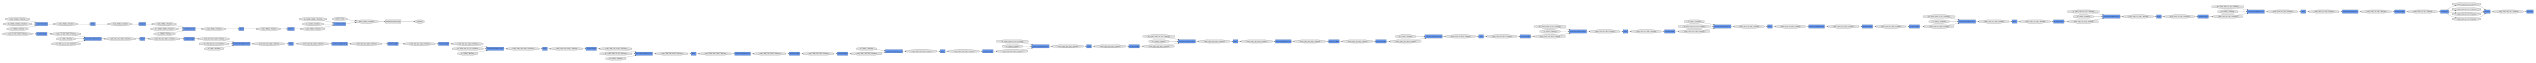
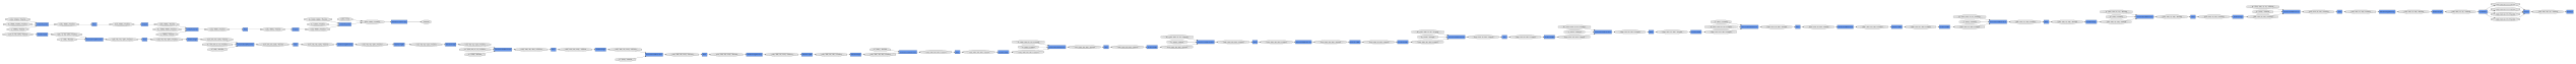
  digraph {
    fontname="Source Code Pro"
    rankdir=LR
    node [fillcolor="#E0E0E0" fontname="Source Code Pro" shape=octagon style=filled]
    edge [fontname="Source Code Pro"]
    n1 [label="(128, 128, 29, 112), float32"]
    n2 [fillcolor="#6495ED" label=ReLU shape=record]
    n3 [label="(128, 128, 29, 112), float32"]
    n4 [label="(128, 4096), float32"]
    n5 [fillcolor="#6495ED" label=LinearFunction shape=record]
    n6 [label="(128, 1000), float32"]
    n7 [label="W: (1000, 4096), float32"]
    n8 [fillcolor="#6495ED" label=Convolution2DFunction shape=record]
    n9 [label="(128, 512, 9, 28), float32"]
    n10 [fillcolor="#6495ED" label=ReLU shape=record]
    n11 [label="(128, 64, 56, 224), float32"]
    n12 [fillcolor="#6495ED" label=HaloExchangePooling shape=record]
    n13 [label="(128, 64, 58, 224), float32"]
    n14 [label="(128, 512, 4, 7), float32"]
    n15 [fillcolor="#6495ED" label=Concat shape=record]
    n16 [label="(128, 512, 16, 7), float32"]
    n17 [fillcolor="#6495ED" label=HaloExchange shape=record]
    n18 [label="(128, 128, 18, 56), float32"]
    n19 [fillcolor="#6495ED" label=Convolution2DFunction shape=record]
    n20 [fillcolor="#6495ED" label=HaloExchangePooling shape=record]
    n21 [label="(128, 512, 11, 28), float32"]
    n22 [fillcolor="#6495ED" label=MaxPoolingND shape=record]
    n23 [label="(128, 3, 58, 224), float32"]
    n24 [fillcolor="#6495ED" label=Convolution2DFunction shape=record]
    n25 [label="(128, 64, 56, 224), float32"]
    n26 [label="b: (512), float32"]
    n27 [fillcolor="#6495ED" label=Convolution2DFunction shape=record]
    n28 [label="(128, 512, 9, 28), float32"]
    n29 [label="(128, 256, 18, 56), float32"]
    n30 [fillcolor="#6495ED" label=MaxPoolingND shape=record]
    n31 [label="(128, 256, 9, 28), float32"]
    n32 [label="(128, 256, 18, 56), float32"]
    n33 [fillcolor="#6495ED" label=Convolution2DFunction shape=record]
    n34 [label="(128, 256, 16, 56), float32"]
    n35 [label="(128, 256, 16, 56), float32"]
    n36 [fillcolor="#6495ED" label=ReLU shape=record]
-   n37 [label=SoftmaxCrossEntropy shape=record]
+   n37 [fillcolor="#6495ED" label=SoftmaxCrossEntropy shape=record]
    n38 [label=float32]
    n39 [label="(128, 512, 4, 7), float32"]
    n40 [fillcolor="#6495ED" label=ReLU shape=record]
    n41 [label="(128, 512, 9, 28), float32"]
    n42 [label="b: (64), float32"]
    n43 [label="(128), int32"]
    n44 [label="b: (1000), float32"]
    n45 [fillcolor="#6495ED" label=HaloExchangePooling shape=record]
    n46 [fillcolor="#6495ED" label=HaloExchange shape=record]
    n47 [fillcolor="#6495ED" label=HaloExchangePooling shape=record]
    n48 [fillcolor="#6495ED" label=ReLU shape=record]
    n49 [label="(128, 4096), float32"]
    n50 [fillcolor="#6495ED" label=Dropout shape=record]
    n51 [label="W: (512, 512, 3, 3), float32"]
    n52 [fillcolor="#6495ED" label=Convolution2DFunction shape=record]
    n53 [label="(128, 512, 6, 14), float32"]
    n54 [fillcolor="#6495ED" label=ReLU shape=record]
    n55 [label="(128, 512, 9, 28), float32"]
    n56 [fillcolor="#6495ED" label=HaloExchange shape=record]
    n57 [label="(128, 256, 16, 56), float32"]
    n58 [fillcolor="#6495ED" label=HaloExchange shape=record]
    n59 [fillcolor="#6495ED" label=Reshape shape=record]
    n60 [fillcolor="#6495ED" label=ReLU shape=record]
    n61 [fillcolor="#6495ED" label=LinearFunction shape=record]
    n62 [label="(128, 4096), float32"]
    n63 [fillcolor="#6495ED" label=ReLU shape=record]
    n64 [label="(128, 256, 18, 56), float32"]
    n65 [label="(128, 64, 31, 112), float32"]
    n66 [fillcolor="#6495ED" label=Convolution2DFunction shape=record]
    n67 [label="(128, 128, 29, 112), float32"]
    n68 [label="b: (512), float32"]
    n69 [label="(128, 256, 16, 56), float32"]
    n70 [fillcolor="#6495ED" label=Dropout shape=record]
    n71 [label="(128, 4096), float32"]
    n72 [fillcolor="#6495ED" label=LinearFunction shape=record]
    n73 [label="(128, 512, 11, 28), float32"]
    n74 [label="(128, 128, 31, 112), float32"]
    n75 [fillcolor="#6495ED" label=MaxPoolingND shape=record]
    n76 [label="(128, 128, 16, 56), float32"]
    n77 [label="W: (512, 512, 3, 3), float32"]
    n78 [fillcolor="#6495ED" label=Convolution2DFunction shape=record]
    n79 [label="(128, 512, 6, 14), float32"]
    n80 [fillcolor="#6495ED" label=ReLU shape=record]
    n81 [label="(128, 128, 29, 112), float32"]
    n82 [fillcolor="#6495ED" label=HaloExchange shape=record]
    n83 [label="(128, 128, 31, 112), float32"]
    n84 [label="(128, 512, 9, 28), float32"]
    n85 [fillcolor="#6495ED" label=Convolution2DFunction shape=record]
    n86 [fillcolor="#6495ED" label=Convolution2DFunction shape=record]
    n87 [label="(128, 57344), float32"]
    n88 [label="b: (512), float32"]
    n89 [fillcolor="#6495ED" label=ReLU shape=record]
    n90 [label="(128, 64, 58, 224), float32"]
    n91 [fillcolor="#6495ED" label=Convolution2DFunction shape=record]
    n92 [label="(128, 64, 56, 224), float32"]
    n93 [label="(128, 512, 9, 28), float32"]
    n94 [fillcolor="#6495ED" label=HaloExchange shape=record]
    n95 [label="(128, 4096), float32"]
    n96 [label="W: (512, 512, 3, 3), float32"]
    n97 [fillcolor="#6495ED" label=Convolution2DFunction shape=record]
    n98 [label="(128, 512, 6, 14), float32"]
    n99 [label="(128, 256, 16, 56), float32"]
    n100 [label="(128, 256, 11, 28), float32"]
    n101 [fillcolor="#6495ED" label=MaxPoolingND shape=record]
    n102 [label="(128, 64, 26, 112), float32"]
    n103 [label="(128, 4096), float32"]
    n104 [label="(128, 256, 16, 56), float32"]
    n105 [fillcolor="#6495ED" label=ReLU shape=record]
    n106 [label="b: (512), float32"]
    n107 [fillcolor="#6495ED" label=HaloExchange shape=record]
    n108 [label="W: (64, 64, 3, 3), float32"]
    n109 [label="(128, 512, 6, 14), float32"]
    n110 [fillcolor="#6495ED" label=HaloExchange shape=record]
    n111 [label="(128, 512, 6, 14), float32"]
    n112 [fillcolor="#6495ED" label=HaloExchangePooling shape=record]
    n113 [label="(128, 512, 8, 14), float32"]
    n114 [label="W: (4096, 57304), float32"]
    n115 [fillcolor="#6495ED" label=ReLU shape=record]
    n116 [label="(128, 512, 8, 14), float32"]
    n117 [label="b: (64), float32"]
    n118 [fillcolor="#6495ED" label=HaloExchange shape=record]
    n119 [label="(128, 512, 4, 7), float32"]
    n120 [fillcolor="#6495ED" label=AllGather shape=record]
    n121 [label="(128, 512, 4, 7), float32"]
    n122 [label="(128, 512, 4, 7), float32"]
    n123 [label="(128, 512, 6, 14), float32"]
    n124 [fillcolor="#6495ED" label=HaloExchange shape=record]
    n125 [label="b: (4096), float32"]
    n126 [label="W: (128, 64, 3, 3), float32"]
    n127 [fillcolor="#6495ED" label=MaxPoolingND shape=record]
    n128 [label="(128, 512, 11, 28), float32"]
    n129 [fillcolor="#6495ED" label=Convolution2DFunction shape=record]
    n130 [fillcolor="#6495ED" label=HaloExchange shape=record]
    n131 [label="W: (4096, 4096), float32"]
    n132 [label="b: (128), float32"]
    n133 [fillcolor="#6495ED" label=ReLU shape=record]
    n134 [label="(128, 512, 6, 14), float32"]
    n135 [fillcolor="#6495ED" label=HaloExchange shape=record]
    n136 [label="(128, 64, 56, 224), float32"]
    n137 [fillcolor="#6495ED" label=HaloExchange shape=record]
-   n138 [label="W: (128, 128, 3, 3), float32"]
    n139 [label="b: (4096), float32"]
    n140 [label="(128, 512, 8, 14), float32"]
    n141 [label="b: (128), float32"]
    n142 [fillcolor="#6495ED" label=ReLU shape=record]
    n143 [fillcolor="#6495ED" label=ReLU shape=record]
-   n144 [label="W: (64, 3, 3, 3), float32"]
    n145 [label="b: (256), float32"]
    n146 [label="W: (256, 256, 3, 3), float32"]
    n147 [label="(128, 512, 8, 14), float32"]
    n148 [label="(128, 3, 56, 224), float32"]
    n149 [label="b: (256), float32"]
    n150 [label="W: (256, 256, 3, 3), float32"]
    n151 [label="b: (256), float32"]
+   n152 [label="W: (512, 256, 3, 3), float32"]
    n153 [label="b: (512), float32"]
    n154 [label="W: (512, 512, 3, 3), float32"]
    n155 [label="b: (512), float32"]
    n156 [label="W: (512, 512, 3, 3), float32"]
    n1 -> n2
    n2 -> n3
    n3 -> n47
    n4 -> n5
    n5 -> n6
    n6 -> n37
    n7 -> n5
    n8 -> n9
    n9 -> n10
    n10 -> n93
    n11 -> n12
    n12 -> n13
    n13 -> n101
    n14 -> n15
    n15 -> n16
    n16 -> n59
    n17 -> n18
    n18 -> n19
    n19 -> n35
    n20 -> n21
    n21 -> n22
    n22 -> n109
    n23 -> n24
    n24 -> n25
    n25 -> n143
    n26 -> n27
    n27 -> n28
    n28 -> n40
    n29 -> n30
    n30 -> n31
    n31 -> n107
    n32 -> n33
    n33 -> n34
    n34 -> n60
    n35 -> n36
    n36 -> n57
    n37 -> n38
    n39 -> n15
    n40 -> n41
    n41 -> n20
    n42 -> n24
    n43 -> n6
    n44 -> n5
    n45 -> n29
    n46 -> n32
    n47 -> n74
    n48 -> n49
    n49 -> n50
    n50 -> n4
    n51 -> n52
    n52 -> n53
    n53 -> n80
    n54 -> n55
    n55 -> n56
    n56 -> n73
    n57 -> n58
    n58 -> n64
    n60 -> n99
    n61 -> n62
    n62 -> n63
    n63 -> n95
    n64 -> n129
    n65 -> n66
    n66 -> n67
    n67 -> n89
    n68 -> n52
    n69 -> n46
    n70 -> n71
    n71 -> n72
    n72 -> n103
    n73 -> n8
    n74 -> n75
    n75 -> n76
    n76 -> n17
    n77 -> n78
    n78 -> n79
    n79 -> n133
    n80 -> n123
    n81 -> n82
    n82 -> n83
    n83 -> n86
    n84 -> n54
    n85 -> n84
    n86 -> n1
    n87 -> n61
    n88 -> n78
    n89 -> n81
    n90 -> n91
    n91 -> n92
    n92 -> n115
    n93 -> n94
    n94 -> n128
    n95 -> n70
    n96 -> n97
    n97 -> n98
    n98 -> n142
    n99 -> n45
    n100 -> n85
    n101 -> n102
    n102 -> n130
    n103 -> n48
    n104 -> n105
    n105 -> n69
    n106 -> n97
    n107 -> n100
    n108 -> n91
    n109 -> n110
    n110 -> n116
    n111 -> n112
    n112 -> n113
    n113 -> n127
    n114 -> n61
    n115 -> n11
    n116 -> n52
    n117 -> n91
    n118 -> n23
    n119 -> n120
    n120 -> n14
    n120 -> n39
    n120 -> n121
    n120 -> n122
    n121 -> n15
    n122 -> n15
    n123 -> n124
    n124 -> n140
    n125 -> n61
    n126 -> n66
    n127 -> n119
    n128 -> n27
    n129 -> n104
    n130 -> n65
    n131 -> n72
    n132 -> n66
    n133 -> n134
    n134 -> n135
    n135 -> n147
    n136 -> n137
    n137 -> n90
-   n138 -> n86
    n139 -> n72
    n140 -> n78
    n141 -> n86
    n142 -> n111
    n143 -> n136
-   n144 -> n24
    n145 -> n19
    n146 -> n129
    n147 -> n97
    n148 -> n118
    n149 -> n129
    n150 -> n33
    n151 -> n33
+   n152 -> n85
    n153 -> n85
    n154 -> n8
    n155 -> n8
    n156 -> n27
  }
